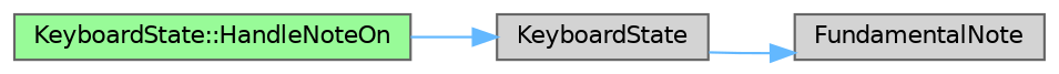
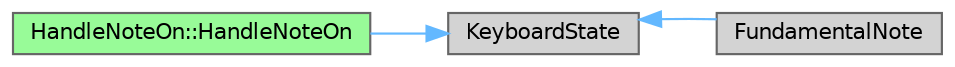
  digraph {
    rankdir=RL
    node [color=grey40 fillcolor=lightgrey fontname=Helvetica fontsize=10 shape=box style=filled]
    edge [color=steelblue1 dir=back fontname=Helvetica fontsize=10 labelfontname=Helvetica labelfontsize=10 style=solid]
    n1 [color=gray40 fontcolor=black height=0.2 label=FundamentalNote width=0.4]
    n2 [height=0.2 label=KeyboardState width=0.4]
-   n3 [fillcolor=palegreen height=0.2 label="KeyboardState::HandleNoteOn" width=0.4]
-   n1 -> n2
+   n3 [fillcolor=palegreen height=0.2 label="HandleNoteOn::HandleNoteOn" width=0.4]
+   n2 -> n1
    n2 -> n3
  }
